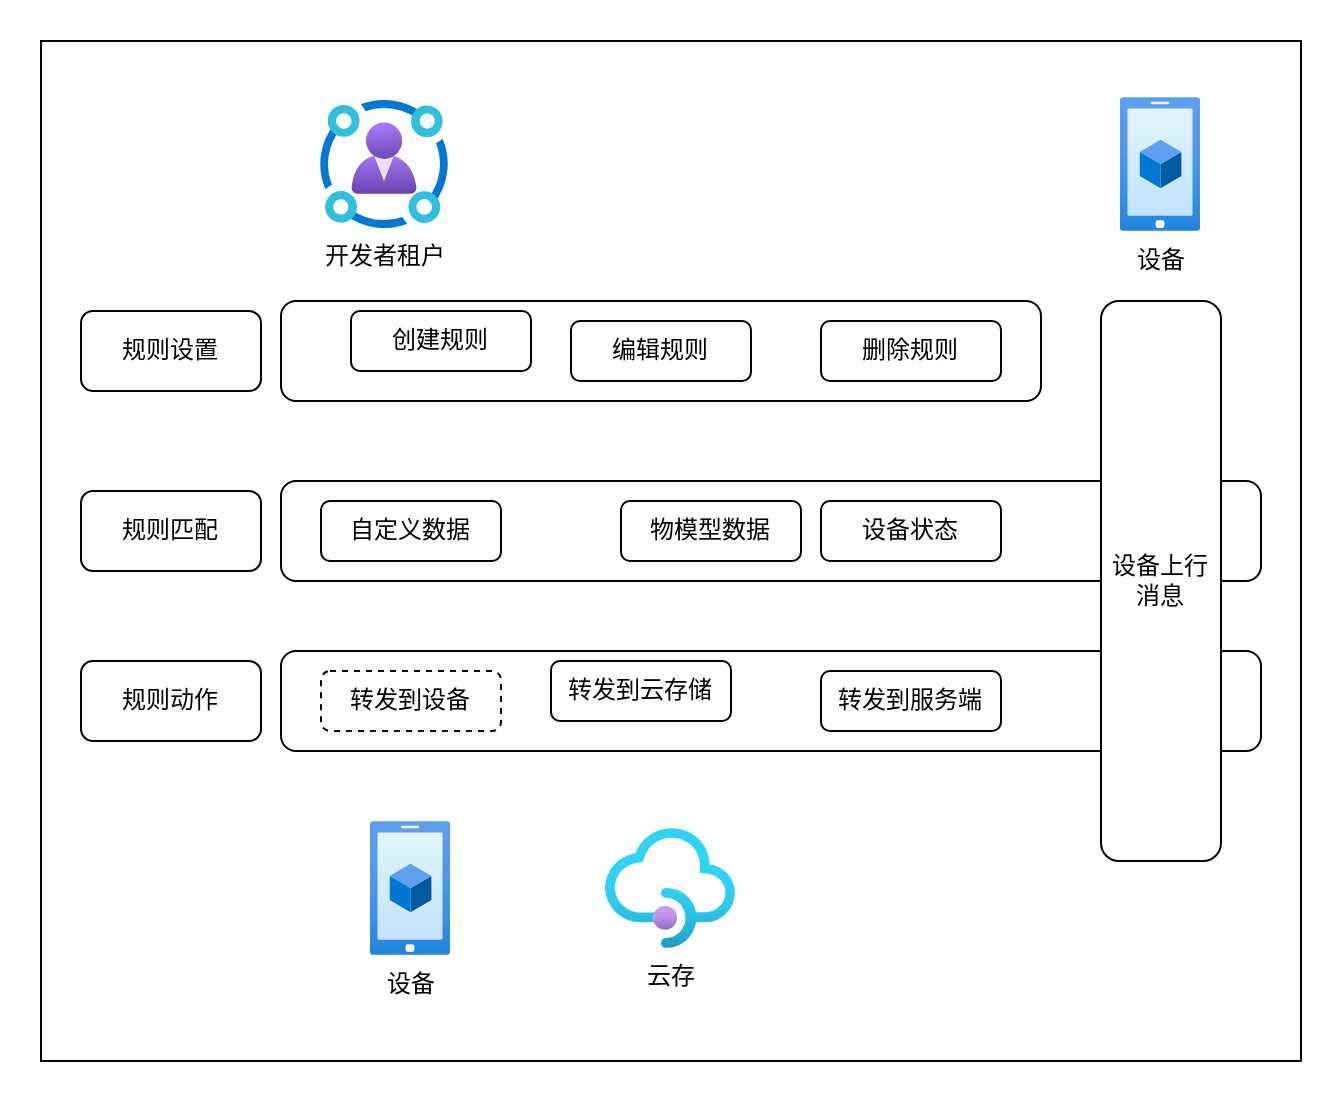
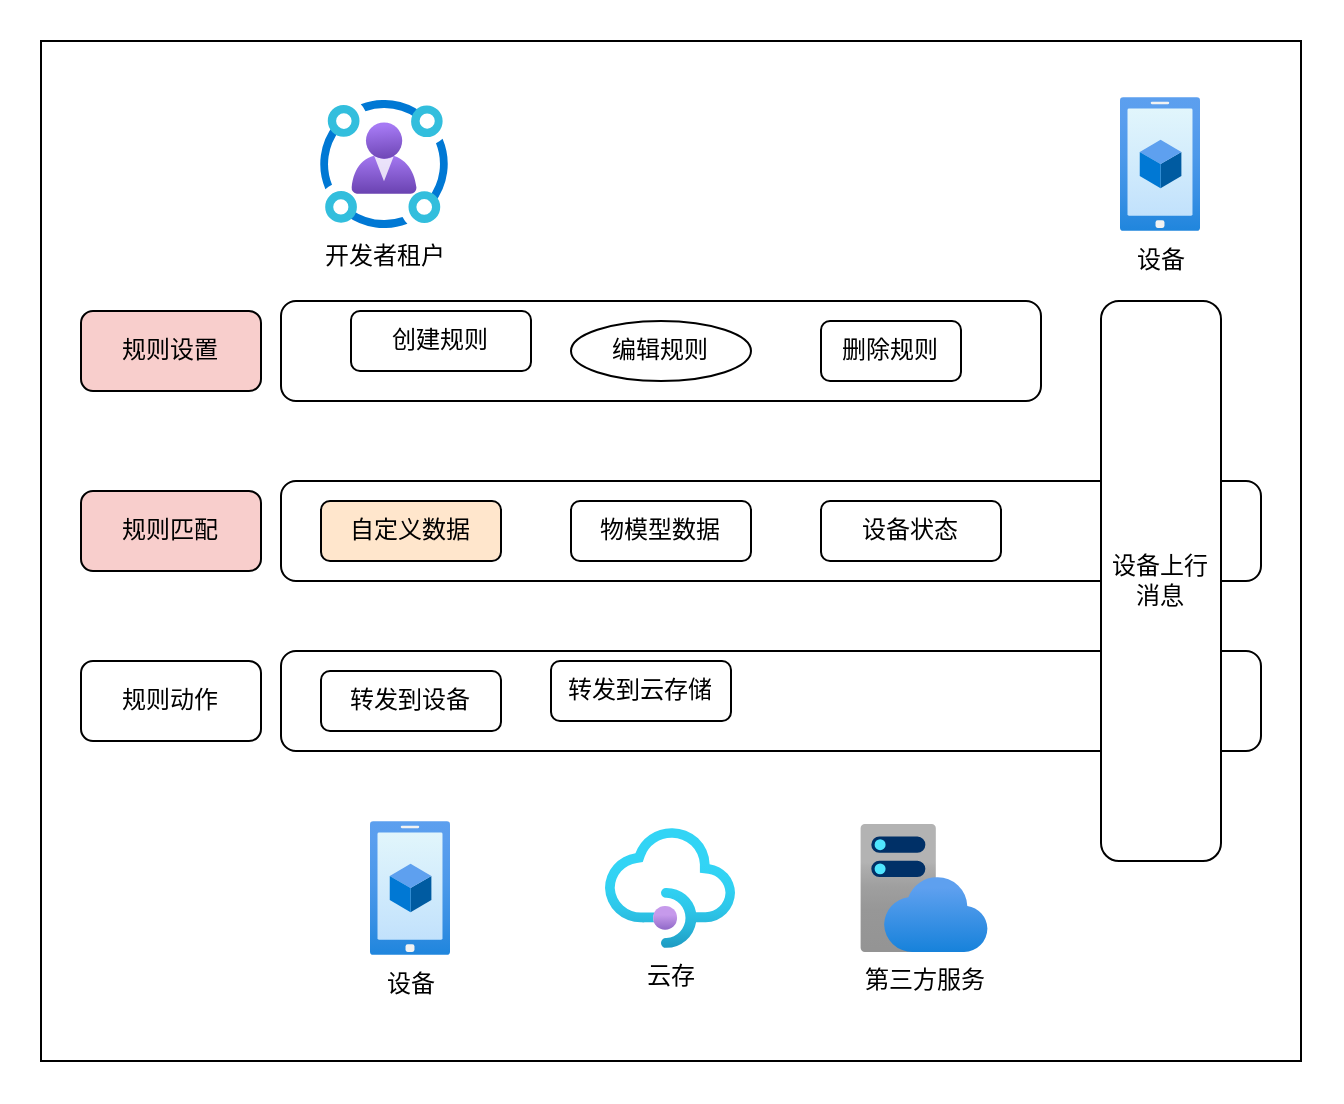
  <mxCell id="0" />
  <mxCell id="1" parent="0" />
  <mxCell id="2" value="" style="rounded=0;whiteSpace=wrap;html=1;" vertex="1" parent="1"><mxGeometry x="20" y="20" width="630" height="510" as="geometry" /></mxCell>
  <mxCell id="3" value="" style="rounded=1;whiteSpace=wrap;html=1;" vertex="1" parent="1"><mxGeometry x="140" y="150" width="380" height="50" as="geometry" /></mxCell>
  <mxCell id="4" value="" style="rounded=1;whiteSpace=wrap;html=1;" vertex="1" parent="1"><mxGeometry x="140" y="240" width="490" height="50" as="geometry" /></mxCell>
  <mxCell id="5" value="" style="rounded=1;whiteSpace=wrap;html=1;" vertex="1" parent="1"><mxGeometry x="140" y="325" width="490" height="50" as="geometry" /></mxCell>
  <mxCell id="6" value="设备" style="aspect=fixed;html=1;points=[];align=center;image;fontSize=12;image=img/lib/azure2/general/Mobile.svg;" vertex="1" parent="1"><mxGeometry x="560" y="48.5" width="40" height="67" as="geometry" /></mxCell>
  <mxCell id="7" value="开发者租户" style="aspect=fixed;html=1;points=[];align=center;image;fontSize=12;image=img/lib/azure2/identity/Identity_Governance.svg;" vertex="1" parent="1"><mxGeometry x="160" y="50" width="64" height="64" as="geometry" /></mxCell>
  <mxCell id="8" value="设备上行消息" style="rounded=1;whiteSpace=wrap;html=1;" vertex="1" parent="1"><mxGeometry x="550" y="150" width="60" height="280" as="geometry" /></mxCell>
  <mxCell id="9" value="创建规则" style="rounded=1;whiteSpace=wrap;html=1;" vertex="1" parent="1"><mxGeometry x="175" y="155" width="90" height="30" as="geometry" /></mxCell>
- <mxCell id="10" value="编辑规则" style="rounded=1;whiteSpace=wrap;html=1;" vertex="1" parent="1"><mxGeometry x="285" y="160" width="90" height="30" as="geometry" /></mxCell>
- <mxCell id="11" value="删除规则" style="rounded=1;whiteSpace=wrap;html=1;" vertex="1" parent="1"><mxGeometry x="410" y="160" width="90" height="30" as="geometry" /></mxCell>
- <mxCell id="12" value="规则设置" style="rounded=1;whiteSpace=wrap;html=1;" vertex="1" parent="1"><mxGeometry x="40" y="155" width="90" height="40" as="geometry" /></mxCell>
- <mxCell id="13" value="规则匹配" style="rounded=1;whiteSpace=wrap;html=1;" vertex="1" parent="1"><mxGeometry x="40" y="245" width="90" height="40" as="geometry" /></mxCell>
+ <mxCell id="10" value="编辑规则" style="ellipse;whiteSpace=wrap;html=1;" vertex="1" parent="1"><mxGeometry x="285" y="160" width="90" height="30" as="geometry" /></mxCell>
+ <mxCell id="11" value="删除规则" style="rounded=1;whiteSpace=wrap;html=1;" vertex="1" parent="1"><mxGeometry x="410" y="160" width="70" height="30" as="geometry" /></mxCell>
+ <mxCell id="12" value="规则设置" style="rounded=1;whiteSpace=wrap;html=1;fillColor=#f8cecc;" vertex="1" parent="1"><mxGeometry x="40" y="155" width="90" height="40" as="geometry" /></mxCell>
+ <mxCell id="13" value="规则匹配" style="rounded=1;whiteSpace=wrap;html=1;fillColor=#f8cecc;" vertex="1" parent="1"><mxGeometry x="40" y="245" width="90" height="40" as="geometry" /></mxCell>
  <mxCell id="14" value="规则动作" style="rounded=1;whiteSpace=wrap;html=1;" vertex="1" parent="1"><mxGeometry x="40" y="330" width="90" height="40" as="geometry" /></mxCell>
- <mxCell id="15" value="自定义数据" style="rounded=1;whiteSpace=wrap;html=1;" vertex="1" parent="1"><mxGeometry x="160" y="250" width="90" height="30" as="geometry" /></mxCell>
- <mxCell id="16" value="物模型数据" style="rounded=1;whiteSpace=wrap;html=1;" vertex="1" parent="1"><mxGeometry x="310" y="250" width="90" height="30" as="geometry" /></mxCell>
+ <mxCell id="15" value="自定义数据" style="rounded=1;whiteSpace=wrap;html=1;fillColor=#ffe6cc;" vertex="1" parent="1"><mxGeometry x="160" y="250" width="90" height="30" as="geometry" /></mxCell>
+ <mxCell id="16" value="物模型数据" style="rounded=1;whiteSpace=wrap;html=1;" vertex="1" parent="1"><mxGeometry x="285" y="250" width="90" height="30" as="geometry" /></mxCell>
  <mxCell id="17" value="设备状态" style="rounded=1;whiteSpace=wrap;html=1;" vertex="1" parent="1"><mxGeometry x="410" y="250" width="90" height="30" as="geometry" /></mxCell>
- <mxCell id="18" value="转发到设备" style="rounded=1;whiteSpace=wrap;html=1;dashed=1;" vertex="1" parent="1"><mxGeometry x="160" y="335" width="90" height="30" as="geometry" /></mxCell>
+ <mxCell id="18" value="转发到设备" style="rounded=1;whiteSpace=wrap;html=1;" vertex="1" parent="1"><mxGeometry x="160" y="335" width="90" height="30" as="geometry" /></mxCell>
  <mxCell id="19" value="转发到云存储" style="rounded=1;whiteSpace=wrap;html=1;" vertex="1" parent="1"><mxGeometry x="275" y="330" width="90" height="30" as="geometry" /></mxCell>
- <mxCell id="20" value="转发到服务端" style="rounded=1;whiteSpace=wrap;html=1;" vertex="1" parent="1"><mxGeometry x="410" y="335" width="90" height="30" as="geometry" /></mxCell>
  <mxCell id="21" value="设备" style="aspect=fixed;html=1;points=[];align=center;image;fontSize=12;image=img/lib/azure2/general/Mobile.svg;" vertex="1" parent="1"><mxGeometry x="185" y="410.5" width="40" height="67" as="geometry" /></mxCell>
+ <mxCell id="22" value="第三方服务" style="aspect=fixed;html=1;points=[];align=center;image;fontSize=12;image=img/lib/azure2/app_services/App_Service_Plans.svg;" vertex="1" parent="1"><mxGeometry x="430" y="412" width="64" height="64" as="geometry" /></mxCell>
  <mxCell id="23" value="云存" style="aspect=fixed;html=1;points=[];align=center;image;fontSize=12;image=img/lib/azure2/app_services/API_Management_Services.svg;" vertex="1" parent="1"><mxGeometry x="302.5" y="414" width="65" height="60" as="geometry" /></mxCell>
